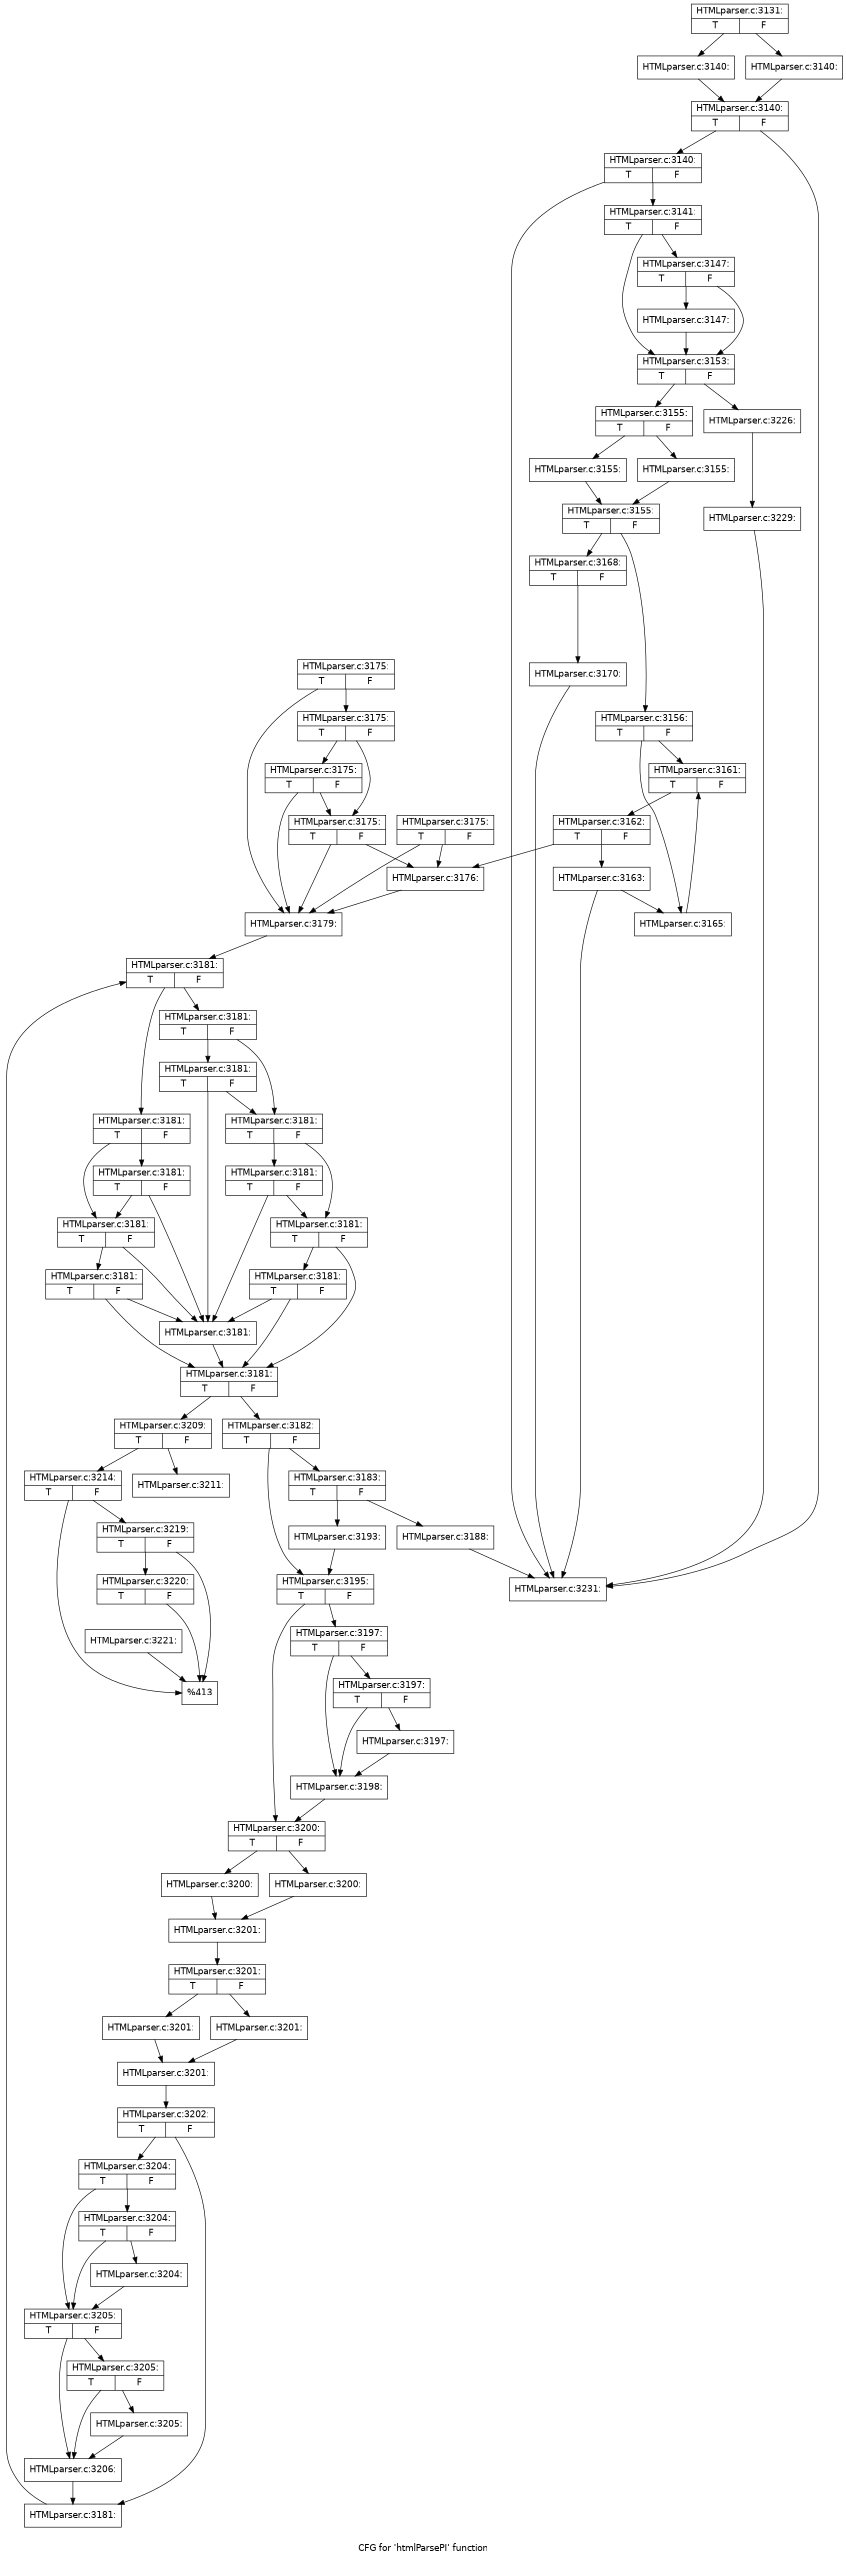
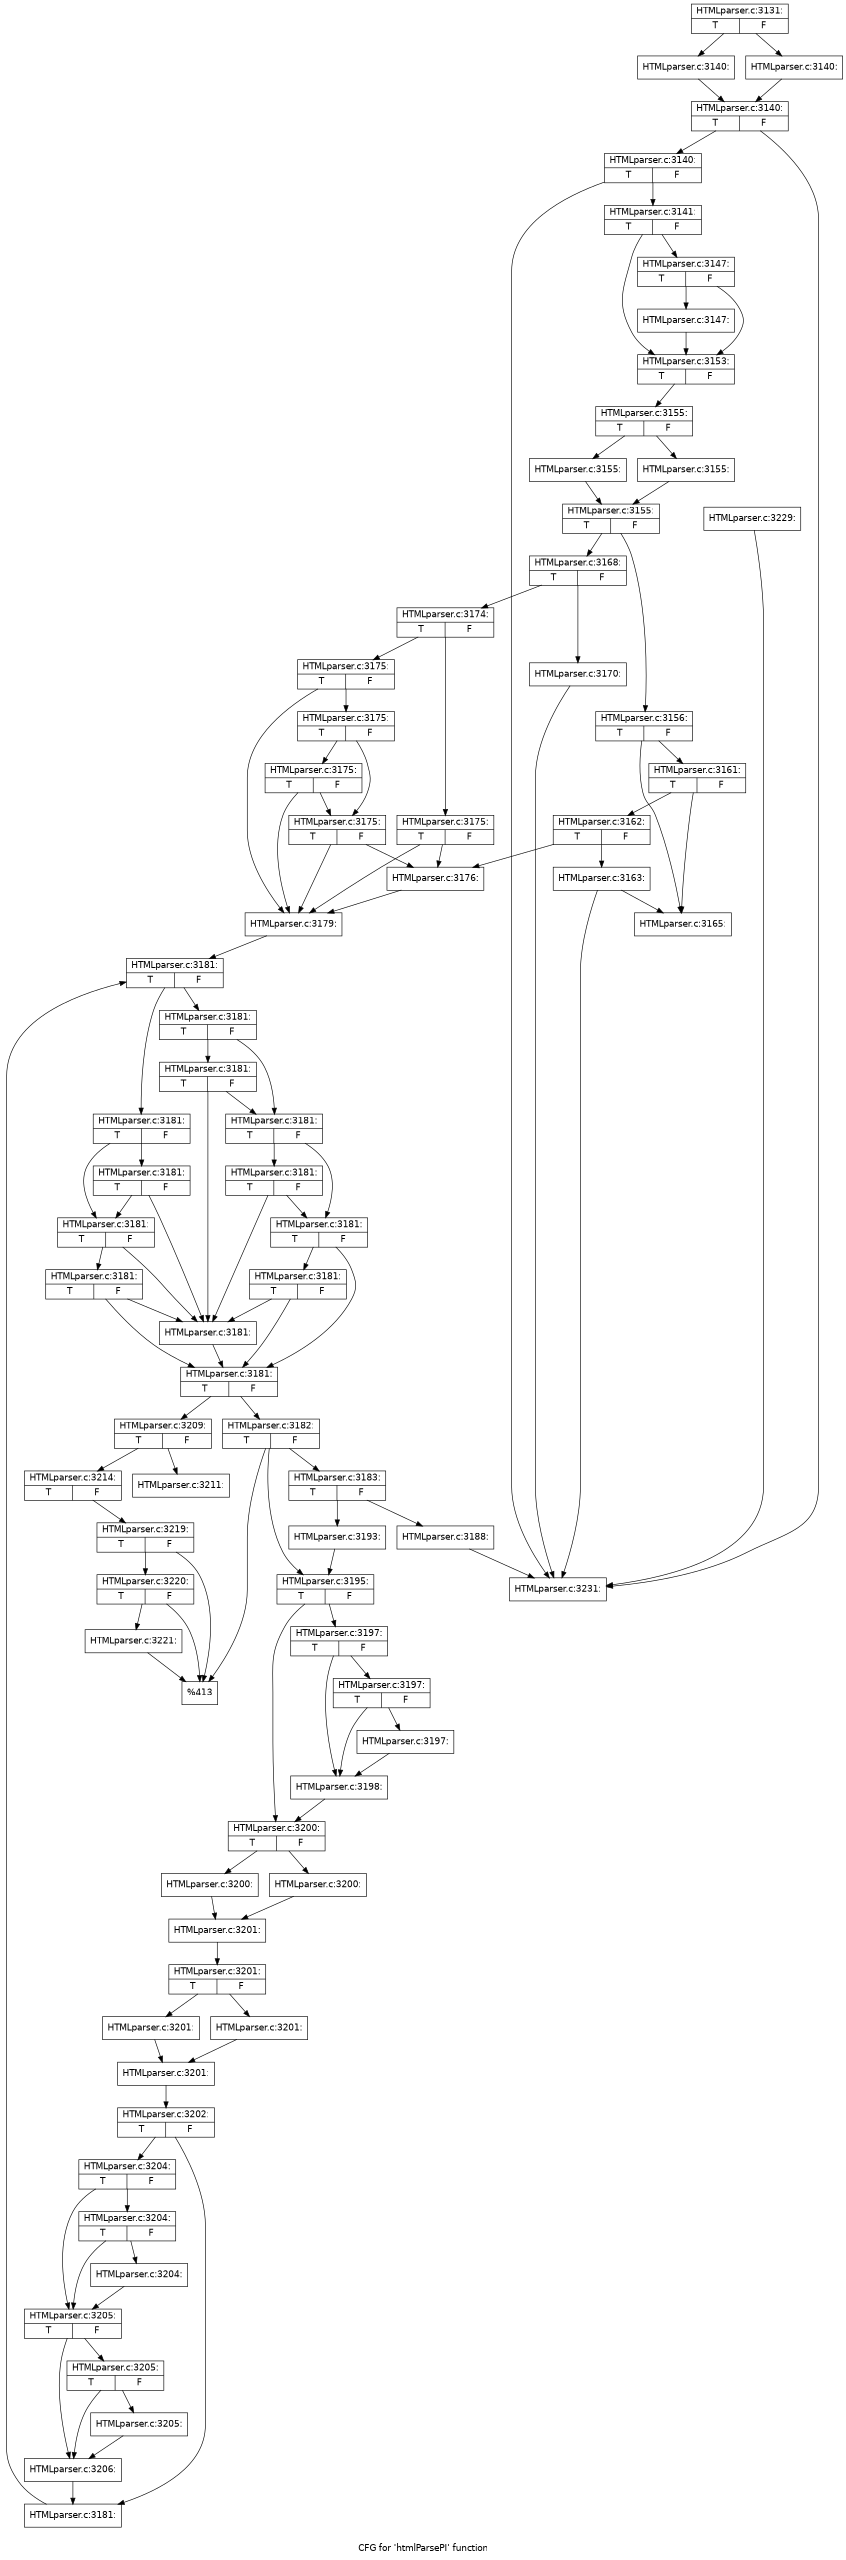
  digraph {
    fontname="DejaVu Sans"
    label="CFG for 'htmlParsePI' function"
    node [fontname="DejaVu Sans" shape=record]
    edge [fontname="DejaVu Sans"]
    n1 [label="{HTMLparser.c:3131:|{<s0>T|<s1>F}}"]
    n2 [label="{HTMLparser.c:3140:}"]
    n3 [label="{HTMLparser.c:3140:}"]
    n4 [label="{HTMLparser.c:3140:|{<s0>T|<s1>F}}"]
    n5 [label="{HTMLparser.c:3140:|{<s0>T|<s1>F}}"]
    n6 [label="{HTMLparser.c:3231:}"]
    n7 [label="{HTMLparser.c:3141:|{<s0>T|<s1>F}}"]
    n8 [label="{HTMLparser.c:3147:|{<s0>T|<s1>F}}"]
    n9 [label="{HTMLparser.c:3153:|{<s0>T|<s1>F}}"]
    n10 [label="{HTMLparser.c:3147:}"]
    n11 [label="{HTMLparser.c:3155:|{<s0>T|<s1>F}}"]
-   n12 [label="{HTMLparser.c:3226:}"]
    n13 [label="{HTMLparser.c:3155:}"]
    n14 [label="{HTMLparser.c:3155:}"]
    n15 [label="{HTMLparser.c:3229:}"]
    n16 [label="{HTMLparser.c:3155:|{<s0>T|<s1>F}}"]
    n17 [label="{HTMLparser.c:3156:|{<s0>T|<s1>F}}"]
    n18 [label="{HTMLparser.c:3168:|{<s0>T|<s1>F}}"]
    n19 [label="{HTMLparser.c:3161:|{<s0>T|<s1>F}}"]
    n20 [label="{HTMLparser.c:3165:}"]
    n21 [label="{HTMLparser.c:3170:}"]
+   n22 [label="{HTMLparser.c:3174:|{<s0>T|<s1>F}}"]
    n23 [label="{HTMLparser.c:3162:|{<s0>T|<s1>F}}"]
    n24 [label="{HTMLparser.c:3175:|{<s0>T|<s1>F}}"]
    n25 [label="{HTMLparser.c:3175:|{<s0>T|<s1>F}}"]
    n26 [label="{HTMLparser.c:3163:}"]
    n27 [label="{HTMLparser.c:3176:}"]
    n28 [label="{HTMLparser.c:3179:}"]
    n29 [label="{HTMLparser.c:3175:|{<s0>T|<s1>F}}"]
    n30 [label="{HTMLparser.c:3181:|{<s0>T|<s1>F}}"]
    n31 [label="{HTMLparser.c:3175:|{<s0>T|<s1>F}}"]
    n32 [label="{HTMLparser.c:3175:|{<s0>T|<s1>F}}"]
    n33 [label="{HTMLparser.c:3181:|{<s0>T|<s1>F}}"]
    n34 [label="{HTMLparser.c:3181:|{<s0>T|<s1>F}}"]
    n35 [label="{HTMLparser.c:3181:|{<s0>T|<s1>F}}"]
    n36 [label="{HTMLparser.c:3181:|{<s0>T|<s1>F}}"]
    n37 [label="{HTMLparser.c:3181:|{<s0>T|<s1>F}}"]
    n38 [label="{HTMLparser.c:3181:|{<s0>T|<s1>F}}"]
    n39 [label="{HTMLparser.c:3181:}"]
    n40 [label="{HTMLparser.c:3181:|{<s0>T|<s1>F}}"]
    n41 [label="{HTMLparser.c:3181:|{<s0>T|<s1>F}}"]
    n42 [label="{HTMLparser.c:3181:|{<s0>T|<s1>F}}"]
    n43 [label="{HTMLparser.c:3181:|{<s0>T|<s1>F}}"]
    n44 [label="{HTMLparser.c:3182:|{<s0>T|<s1>F}}"]
    n45 [label="{HTMLparser.c:3209:|{<s0>T|<s1>F}}"]
    n46 [label="{HTMLparser.c:3183:|{<s0>T|<s1>F}}"]
    n47 [label="{HTMLparser.c:3195:|{<s0>T|<s1>F}}"]
    n48 [label="{HTMLparser.c:3211:}"]
    n49 [label="{HTMLparser.c:3214:|{<s0>T|<s1>F}}"]
    n50 [label="{HTMLparser.c:3181:|{<s0>T|<s1>F}}"]
    n51 [label="{HTMLparser.c:3188:}"]
    n52 [label="{HTMLparser.c:3193:}"]
    n53 [label="{HTMLparser.c:3197:|{<s0>T|<s1>F}}"]
    n54 [label="{HTMLparser.c:3200:|{<s0>T|<s1>F}}"]
    n55 [label="{HTMLparser.c:3219:|{<s0>T|<s1>F}}"]
    n56 [label="{%413}"]
    n57 [label="{HTMLparser.c:3197:|{<s0>T|<s1>F}}"]
    n58 [label="{HTMLparser.c:3198:}"]
    n59 [label="{HTMLparser.c:3200:}"]
    n60 [label="{HTMLparser.c:3200:}"]
    n61 [label="{HTMLparser.c:3197:}"]
    n62 [label="{HTMLparser.c:3201:}"]
    n63 [label="{HTMLparser.c:3201:|{<s0>T|<s1>F}}"]
    n64 [label="{HTMLparser.c:3201:}"]
    n65 [label="{HTMLparser.c:3201:}"]
    n66 [label="{HTMLparser.c:3201:}"]
    n67 [label="{HTMLparser.c:3202:|{<s0>T|<s1>F}}"]
    n68 [label="{HTMLparser.c:3204:|{<s0>T|<s1>F}}"]
    n69 [label="{HTMLparser.c:3181:}"]
    n70 [label="{HTMLparser.c:3204:|{<s0>T|<s1>F}}"]
    n71 [label="{HTMLparser.c:3205:|{<s0>T|<s1>F}}"]
    n72 [label="{HTMLparser.c:3204:}"]
    n73 [label="{HTMLparser.c:3205:|{<s0>T|<s1>F}}"]
    n74 [label="{HTMLparser.c:3206:}"]
    n75 [label="{HTMLparser.c:3205:}"]
    n76 [label="{HTMLparser.c:3220:|{<s0>T|<s1>F}}"]
    n77 [label="{HTMLparser.c:3221:}"]
    n1 -> n2
    n1 -> n3
    n2 -> n4
    n3 -> n4
    n4 -> n5
    n4 -> n6
    n5 -> n6
    n5 -> n7
    n7 -> n8
    n7 -> n9
    n8 -> n9
    n8 -> n10
    n9 -> n11
-   n9 -> n12
    n10 -> n9
    n11 -> n13
    n11 -> n14
-   n12 -> n15
    n13 -> n16
    n14 -> n16
    n15 -> n6
    n16 -> n17
    n16 -> n18
    n17 -> n19
    n17 -> n20
    n18 -> n21
-   n20 -> n19
+   n18 -> n22
+   n19 -> n20
    n19 -> n23
    n21 -> n6
+   n22 -> n24
+   n22 -> n25
    n23 -> n26
    n23 -> n27
    n24 -> n28
    n24 -> n29
    n25 -> n27
    n25 -> n28
    n26 -> n6
    n26 -> n20
    n27 -> n28
    n28 -> n30
    n29 -> n31
    n29 -> n32
    n30 -> n33
    n30 -> n34
    n31 -> n28
    n31 -> n32
    n32 -> n27
    n32 -> n28
    n33 -> n35
    n33 -> n36
    n34 -> n37
    n34 -> n38
    n35 -> n36
    n35 -> n39
    n36 -> n39
    n36 -> n40
    n37 -> n38
    n37 -> n39
    n38 -> n41
    n38 -> n42
    n39 -> n43
    n40 -> n39
    n40 -> n43
    n41 -> n39
    n41 -> n42
    n42 -> n43
    n42 -> n50
    n43 -> n44
    n43 -> n45
    n44 -> n46
    n44 -> n47
    n45 -> n48
    n45 -> n49
    n46 -> n51
    n46 -> n52
    n47 -> n53
    n47 -> n54
    n49 -> n55
-   n49 -> n56
+   n44 -> n56
    n50 -> n39
    n50 -> n43
    n51 -> n6
    n52 -> n47
    n53 -> n57
    n53 -> n58
    n54 -> n59
    n54 -> n60
    n55 -> n56
    n55 -> n76
    n57 -> n58
    n57 -> n61
    n58 -> n54
    n59 -> n62
    n60 -> n62
    n61 -> n58
    n62 -> n63
    n63 -> n64
    n63 -> n65
    n64 -> n66
    n65 -> n66
    n66 -> n67
    n67 -> n68
    n67 -> n69
    n68 -> n70
    n68 -> n71
    n69 -> n30
    n70 -> n71
    n70 -> n72
    n71 -> n73
    n71 -> n74
    n72 -> n71
    n73 -> n74
    n73 -> n75
    n74 -> n69
    n75 -> n74
    n76 -> n56
+   n76 -> n77
    n77 -> n56
  }
